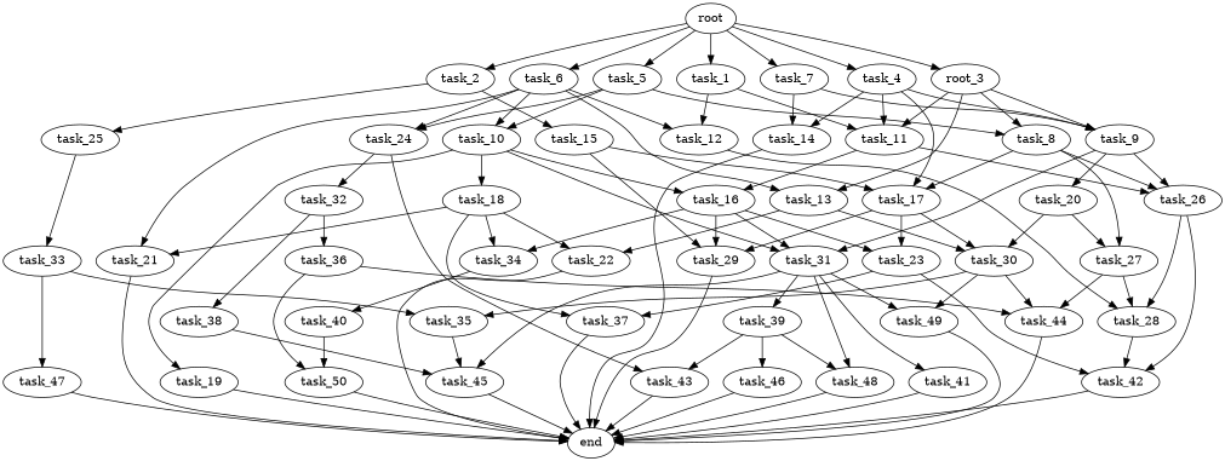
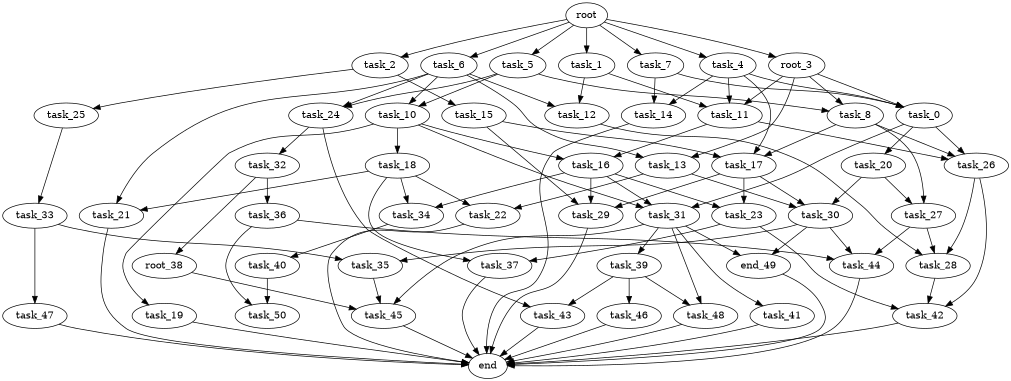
  digraph {
    root
    task_1
    task_2
    n4 [label=root_3]
    task_4
    task_5
    task_6
    task_7
    task_11
    task_12
    task_15
    task_25
    task_8
-   task_9
+   task_9 [label=task_0]
    task_13
    task_14
    task_17
    task_10
    task_24
    task_21
    task_26
    task_16
    task_28
    task_29
    task_33
    task_27
    task_20
    task_31
    task_22
    task_30
    end
    task_23
    task_18
    task_19
    task_32
    task_43
    task_42
    task_44
-   task_49
+   task_49 [label=end_49]
    task_39
    task_41
    task_45
    task_48
    task_34
    task_37
    task_35
    task_36
    task_50
    task_40
-   task_38
+   task_38 [label=root_38]
    task_47
    task_46
    root -> task_1
    root -> task_2
    root -> n4
    root -> task_4
    root -> task_5
    root -> task_6
    root -> task_7
    task_1 -> task_11
    task_1 -> task_12
    task_2 -> task_15
    task_2 -> task_25
    n4 -> task_11
    n4 -> task_8
    n4 -> task_9
    n4 -> task_13
    task_4 -> task_11
    task_4 -> task_9
    task_4 -> task_14
    task_4 -> task_17
    task_5 -> task_8
    task_5 -> task_10
    task_5 -> task_24
    task_6 -> task_12
    task_6 -> task_13
    task_6 -> task_10
    task_6 -> task_24
    task_6 -> task_21
    task_7 -> task_9
    task_7 -> task_14
    task_11 -> task_26
    task_11 -> task_16
    task_12 -> task_28
    task_15 -> task_17
    task_15 -> task_29
    task_25 -> task_33
    task_8 -> task_17
    task_8 -> task_26
    task_8 -> task_27
    task_9 -> task_26
    task_9 -> task_20
    task_9 -> task_31
    task_13 -> task_22
    task_13 -> task_30
    task_14 -> end
    task_17 -> task_29
    task_17 -> task_30
    task_17 -> task_23
    task_10 -> task_16
    task_10 -> task_31
    task_10 -> task_18
    task_10 -> task_19
    task_24 -> task_32
    task_24 -> task_43
    task_21 -> end
    task_26 -> task_28
    task_26 -> task_42
    task_16 -> task_29
    task_16 -> task_31
    task_16 -> task_23
    task_16 -> task_34
    task_28 -> task_42
    task_29 -> end
    task_33 -> task_35
    task_33 -> task_47
    task_27 -> task_28
    task_27 -> task_44
    task_20 -> task_27
    task_20 -> task_30
    task_31 -> task_49
    task_31 -> task_39
    task_31 -> task_41
    task_31 -> task_45
    task_31 -> task_48
    task_22 -> end
    task_30 -> task_44
    task_30 -> task_49
    task_30 -> task_35
    task_23 -> task_42
    task_23 -> task_37
    task_18 -> task_21
    task_18 -> task_22
    task_18 -> task_34
    task_18 -> task_37
    task_19 -> end
    task_32 -> task_36
    task_32 -> task_38
    task_43 -> end
    task_42 -> end
    task_44 -> end
    task_49 -> end
    task_39 -> task_43
    task_39 -> task_48
    task_39 -> task_46
    task_41 -> end
    task_45 -> end
    task_48 -> end
    task_34 -> task_40
    task_37 -> end
    task_35 -> task_45
    task_36 -> task_44
    task_36 -> task_50
-   task_50 -> end
    task_40 -> task_50
    task_38 -> task_45
    task_47 -> end
    task_46 -> end
  }
